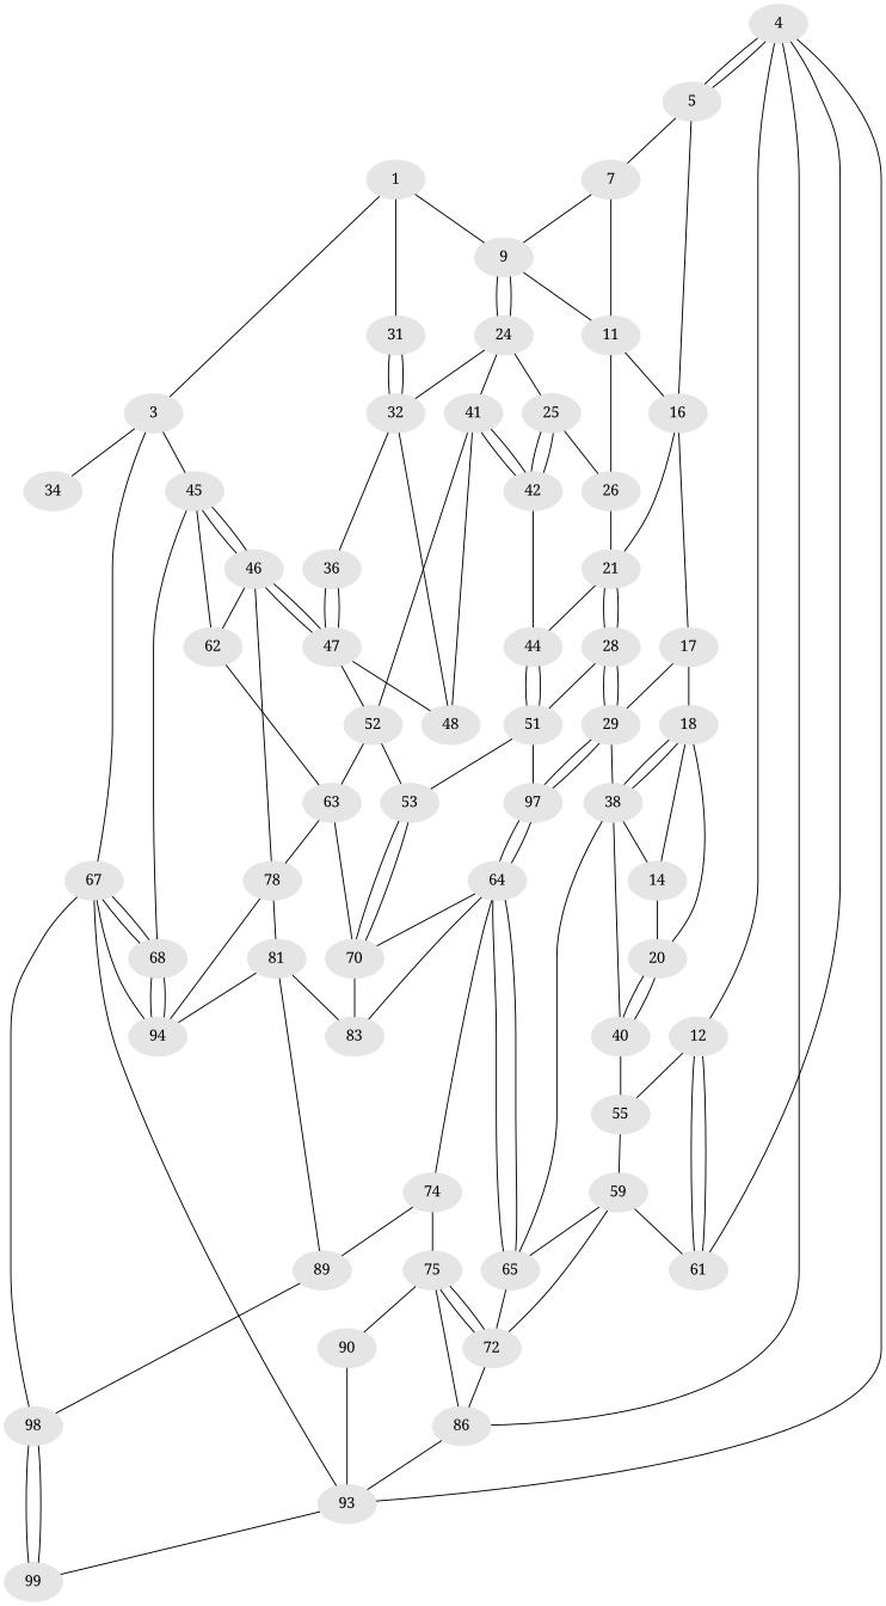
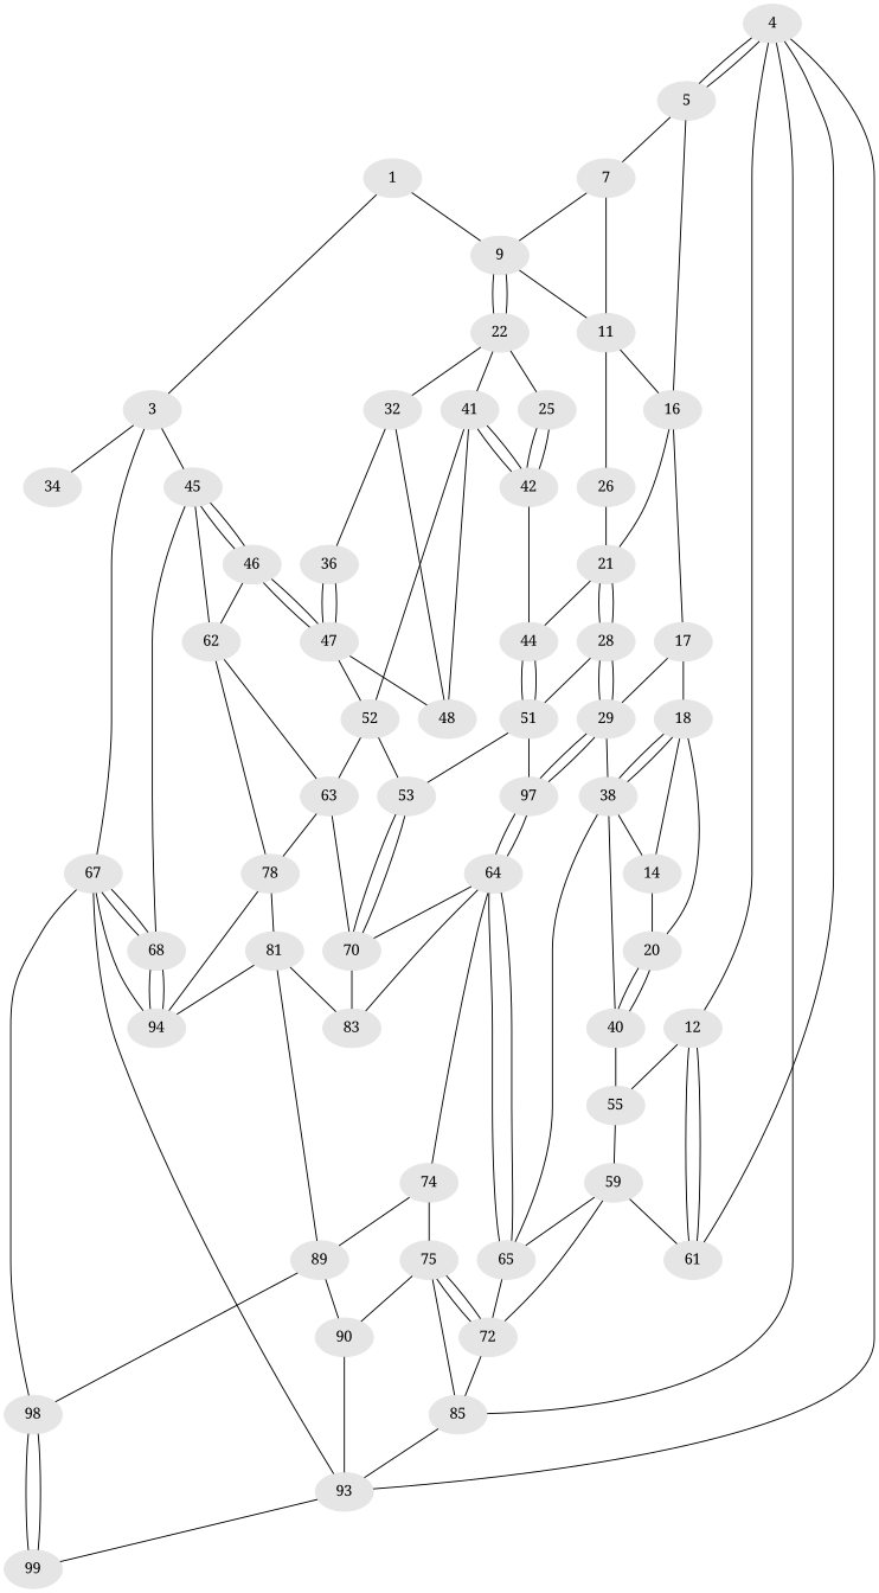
  graph {
    fontname="Noto Serif"
    node [color=gray90 fontname="Noto Serif" style=filled]
    edge [fontname="Noto Serif"]
    1 [super="+2"]
    3 [super="+35"]
    9 [super="+10"]
-   31
    34
    45 [super="+69"]
    67 [super="+97"]
    11 [super="+22"]
-   24 [super="+33"]
+   24 [super="+33" label=22]
    32 [super="+37"]
    4 [super="+84"]
    5 [super="+6"]
    12 [super="+13"]
    61
-   86 [super="+88"]
+   86 [super="+88" label=85]
    93 [super="+96"]
    46
    62 [super="+77"]
    68
    94 [super="+95"]
    98
    7 [super="+8"]
    16 [super="+23"]
    55
    99
    17
    n27 [label=21 super="+43"]
    26
    25
    41 [super="+49"]
    14 [super="+15"]
    18 [super="+19"]
    20 [super="+21"]
    59 [super="+60"]
    38 [super="+39"]
    40 [super="+56"]
    29 [super="+30"]
    28
    44
    n40 [label=97]
    65 [super="+66"]
    42
    36
    48
    52 [super="+58"]
    51 [super="+54"]
    53
    64 [super="+72"]
    47 [super="+50"]
    n50 [label=72 super="+79"]
    63 [super="+73"]
    78 [super="+80"]
    70 [super="+71"]
    83
    74 [super="+87"]
    81 [super="+82"]
    75 [super="+85"]
    89 [super="+91"]
    90 [super="+92"]
    1 -- 3
    1 -- 9
-   1 -- 31
    3 -- 34
    3 -- 45
    3 -- 67
    9 -- 11
    9 -- 24
    9 -- 24
-   31 -- 32
-   31 -- 32
    45 -- 46
    45 -- 46
    45 -- 62
    45 -- 68
    67 -- 93
    67 -- 68
    67 -- 68
    67 -- 94
    67 -- 98
    11 -- 16
    11 -- 26
    24 -- 32
    24 -- 25
    24 -- 41
    32 -- 36
    32 -- 48
    4 -- 5
    4 -- 5
    4 -- 12
    4 -- 61
    4 -- 86
    4 -- 93
    5 -- 7
    5 -- 16
    12 -- 61
    12 -- 61
    12 -- 55
    86 -- 93
    93 -- 99
    46 -- 62
    46 -- 47
    46 -- 47
    62 -- 63
-   46 -- 78
+   62 -- 78
    68 -- 94
    68 -- 94
    98 -- 99
    98 -- 99
    7 -- 9
    7 -- 11
    16 -- 17
    16 -- n27
    55 -- 59
    17 -- 18
    17 -- 29
    n27 -- 28
    n27 -- 28
    n27 -- 44
    26 -- n27
-   25 -- 26
    25 -- 42
    25 -- 42
    41 -- 42
    41 -- 42
    41 -- 48
    41 -- 52
    14 -- 18
    14 -- 20
    18 -- 20
    18 -- 38
    18 -- 38
    20 -- 40
    20 -- 40
    59 -- 61
    59 -- 65
    59 -- n50
    38 -- 14
    38 -- 40
    38 -- 65
    40 -- 55
    29 -- 38
    29 -- n40
    29 -- n40
    28 -- 29
    28 -- 29
    28 -- 51
    44 -- 51
    44 -- 51
    n40 -- 64
    n40 -- 64
    65 -- n50
    42 -- 44
    36 -- 47
    36 -- 47
    52 -- 53
    52 -- 63
    51 -- n40
    51 -- 53
    53 -- 70
    53 -- 70
    64 -- 65
    64 -- 65
    64 -- 70
    64 -- 83
    64 -- 74
    47 -- 48
    47 -- 52
    n50 -- 86
    63 -- 78
    63 -- 70
    78 -- 94
    78 -- 81
    70 -- 83
    74 -- 75
    74 -- 89
    81 -- 94
    81 -- 83
    81 -- 89
    75 -- 86
    75 -- n50
    75 -- n50
    75 -- 90
    89 -- 98
+   89 -- 90
    90 -- 93
  }
